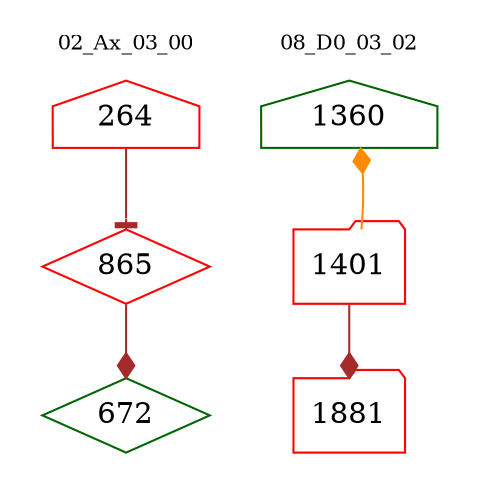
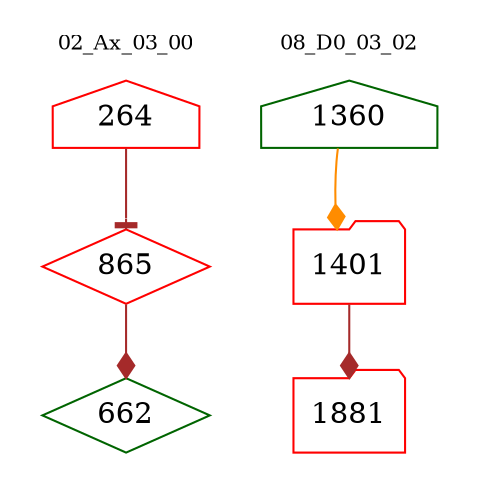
  digraph {
    node [color=red shape=house]
    edge [arrowhead=diamond color=brown]
    n1 [label=264]
    n2 [label=865 shape=diamond]
-   n3 [color=darkgreen label=672 shape=diamond]
+   n3 [color=darkgreen label=662 shape=diamond]
    n4 [color=darkgreen label=1360]
    n5 [label=1401 shape=folder]
    n6 [label=1881 shape=folder]
    subgraph cluster_1 {
      color=white
      fontsize=10
      label="02_Ax_03_00"
      n1
      n2
      n3
    }
    subgraph cluster_2 {
      color=white
      fontsize=10
      label="08_D0_03_02"
      n4
      n5
      n6
    }
    n1 -> n2 [arrowhead=tee]
    n2 -> n3
-   n5 -> n4 [color=darkorange]
+   n4 -> n5 [color=darkorange]
    n5 -> n6
  }
